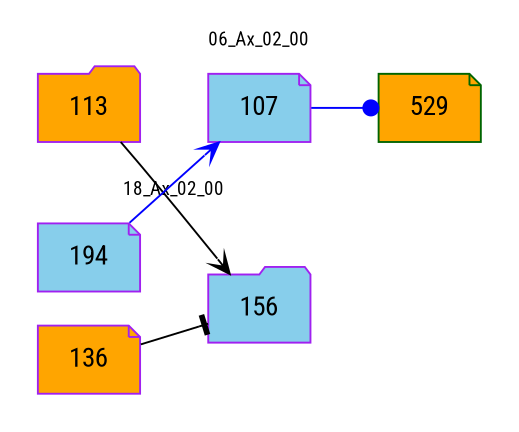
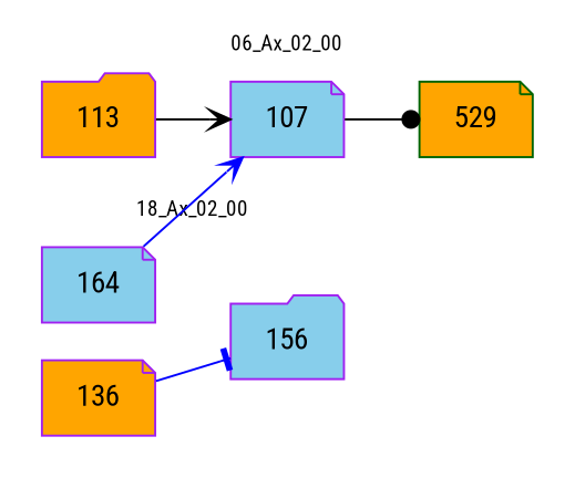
  digraph {
    fontname="Roboto Condensed"
    rankdir=LR
    node [color=purple fillcolor=orange fontname="Roboto Condensed" shape=note style=filled]
    edge [arrowhead=vee color=black fontname="Roboto Condensed"]
    n1 [label=113 shape=folder]
    n2 [fillcolor=skyblue label=107]
    n3 [color=darkgreen label=529]
-   n4 [fillcolor=skyblue label=194]
+   n4 [fillcolor=skyblue label=164]
    n5 [label=136]
    n6 [fillcolor=skyblue label=156 shape=folder]
    subgraph cluster_1 {
      color=white
      fontsize=10
      label="06_Ax_02_00"
      n1
      n2
      n3
    }
    subgraph cluster_2 {
      color=white
      fontsize=10
      label="18_Ax_02_00"
      n4
      n5
      n6
    }
-   n1 -> n6
-   n2 -> n3 [arrowhead=dot color=blue]
+   n1 -> n2
+   n2 -> n3 [arrowhead=dot]
    n4 -> n2 [color=blue]
-   n5 -> n6 [arrowhead=tee]
+   n5 -> n6 [arrowhead=tee color=blue]
  }
